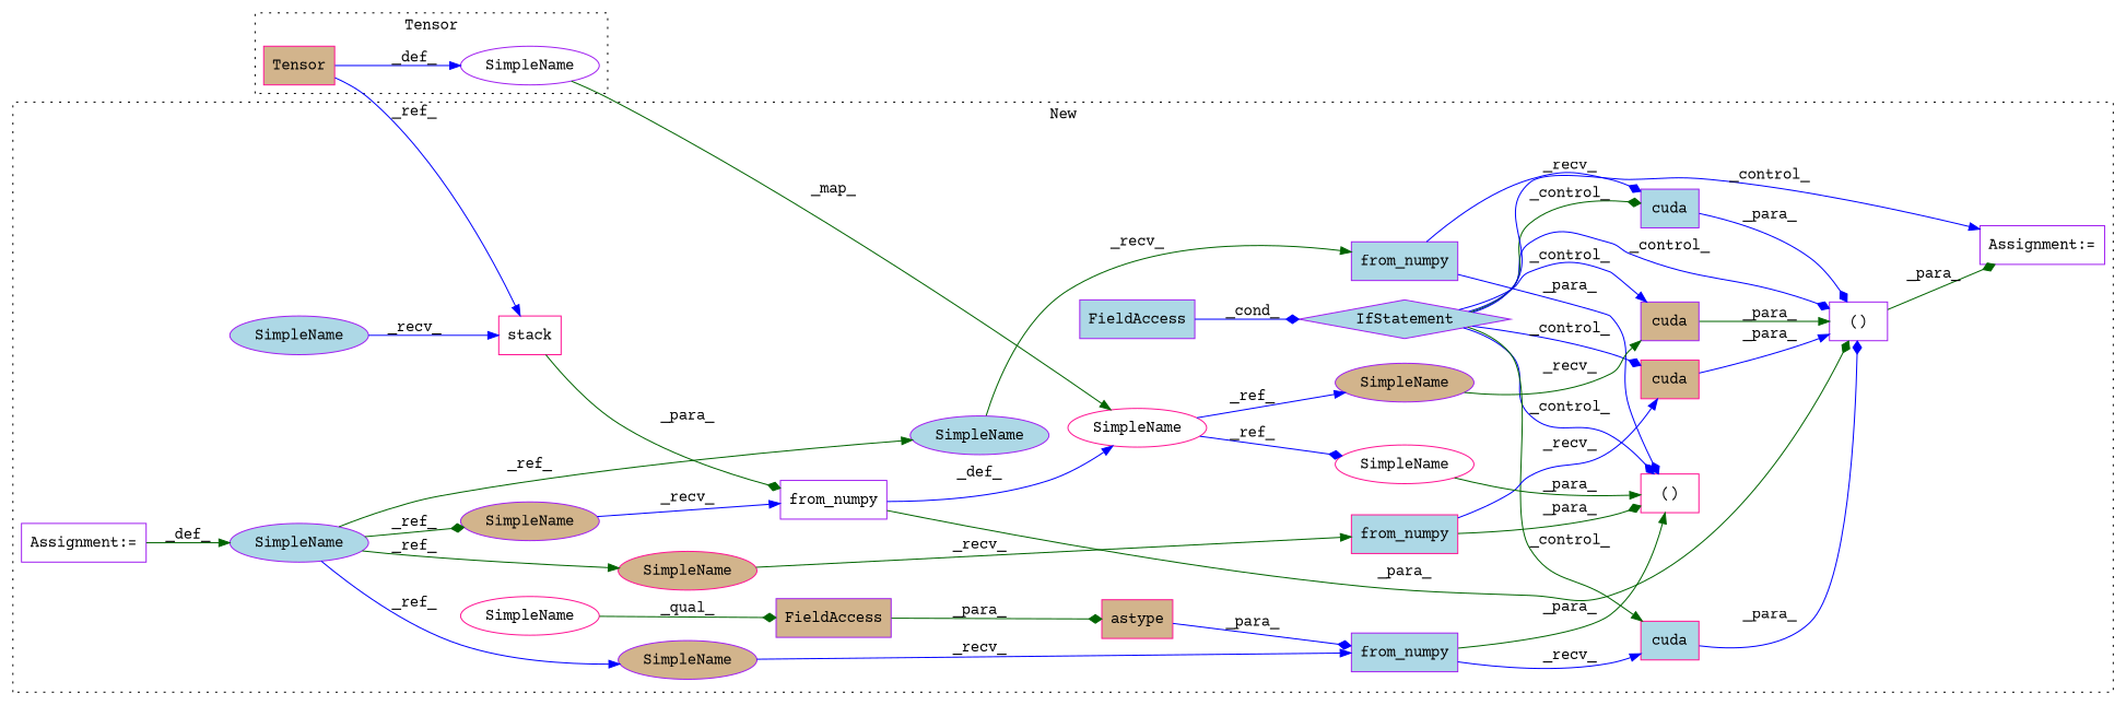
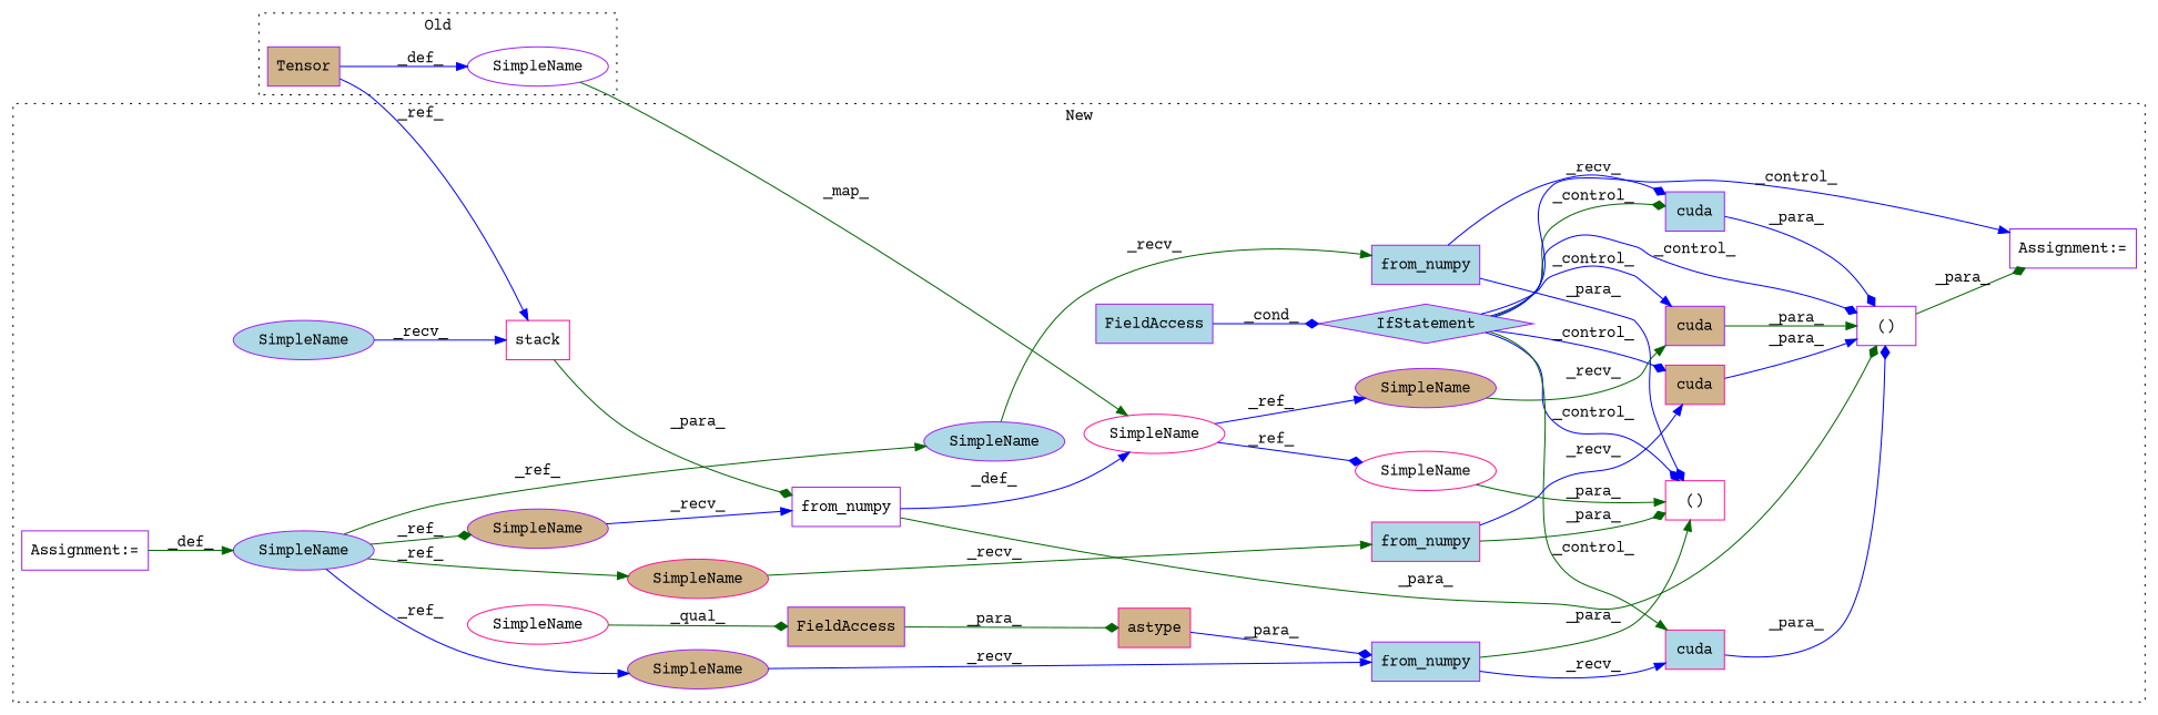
  digraph {
    fontname="Courier Prime"
    rankdir=LR
    node [a=32 color=purple fillcolor=white fontname="Courier Prime" l=5 s=3748 shape=box style=filled]
    edge [arrowhead=normal color=blue fontname="Courier Prime"]
-   n1 [color=deeppink fillcolor=tan l="7,1" label=Tensor s="3587,3606"]
+   n1 [fillcolor=tan l="7,1" label=Tensor s="3587,3606"]
    n2 [a=42 l=7 label=SimpleName s=3579 shape=ellipse]
    n3 [color=deeppink l="6,1" label=stack s="3671,3689"]
    n4 [a=106 color=deeppink l=64 label="()" s=3794]
    n5 [fillcolor=tan l=6 label=cuda s=3928]
    n6 [a=106 l=92 label="()" s=3867]
    n7 [fillcolor=lightblue l=6 label=cuda s=3901]
    n8 [a=42 color=deeppink l=7 label=SimpleName s=3643 shape=ellipse]
    n9 [color=deeppink fillcolor=tan l=6 label=cuda s=3874]
    n10 [a=22 fillcolor=tan l=10 label=FieldAccess]
    n11 [color=deeppink fillcolor=lightblue l=6 label=cuda s=3953]
    n12 [a=22 fillcolor=lightblue l=7 label=FieldAccess s=3770]
    n13 [a=25 fillcolor=lightblue l="4,2" label=IfStatement s="3766,3777" shape=diamond]
    n14 [l="11,1" label=from_numpy s="3657,3690"]
    n15 [a=7 label="Assignment:=" s=3476]
    n16 [color=deeppink fillcolor=tan l="7,1" label=astype s="3741,3758"]
    n17 [fillcolor=lightblue l="11,1" label=from_numpy s="3709,3759"]
    n18 [a=42 fillcolor=lightblue label=SimpleName s=3476 shape=ellipse]
    n19 [fillcolor=lightblue l="11,1" label=from_numpy s="3603,3636"]
    n20 [a=7 l=9 label="Assignment:=" s=3858]
    n21 [color=deeppink fillcolor=lightblue l="11,1" label=from_numpy s="3550,3582"]
    n22 [a=42 color=deeppink l=7 label=SimpleName s=3833 shape=ellipse]
    n23 [a=42 fillcolor=tan l=7 label=SimpleName s=3920 shape=ellipse]
    n24 [a=42 color=deeppink l=2 label=SimpleName shape=ellipse]
    n25 [a=42 fillcolor=lightblue l=2 label=SimpleName s=3668 shape=ellipse]
    n26 [a=42 fillcolor=lightblue label=SimpleName s=3597 shape=ellipse]
    n27 [a=42 fillcolor=tan label=SimpleName s=3703 shape=ellipse]
    n28 [a=42 color=deeppink fillcolor=tan label=SimpleName s=3544 shape=ellipse]
    n29 [a=42 fillcolor=tan label=SimpleName s=3651 shape=ellipse]
    subgraph cluster_1 {
-     label=Tensor
+     label=Old
      style=dotted
      n1
      n2
    }
    subgraph cluster_2 {
      label=New
      style=dotted
      n3
      n4
      n5
      n6
      n7
      n8
      n9
      n10
      n11
      n12
      n13
      n14
      n15
      n16
      n17
      n18
      n19
      n20
      n21
      n22
      n23
      n24
      n25
      n26
      n27
      n28
      n29
    }
    n1 -> n2 [label=_def_]
    n1 -> n3 [label=_ref_]
    n2 -> n8 [color=darkgreen label=_map_]
    n3 -> n14 [arrowhead=diamond color=darkgreen label=_para_]
    n5 -> n6 [color=darkgreen label=_para_]
    n6 -> n20 [arrowhead=diamond color=darkgreen label=_para_]
    n7 -> n6 [arrowhead=diamond label=_para_]
    n8 -> n22 [arrowhead=diamond label=_ref_]
    n8 -> n23 [label=_ref_]
    n9 -> n6 [label=_para_]
    n10 -> n16 [arrowhead=diamond color=darkgreen label=_para_]
    n11 -> n6 [arrowhead=diamond label=_para_]
    n12 -> n13 [arrowhead=diamond label=_cond_]
    n13 -> n4 [arrowhead=diamond label=_control_]
    n13 -> n5 [label=_control_]
    n13 -> n6 [arrowhead=diamond label=_control_]
    n13 -> n7 [arrowhead=diamond color=darkgreen label=_control_]
    n13 -> n9 [arrowhead=diamond label=_control_]
    n13 -> n11 [color=darkgreen label=_control_]
    n13 -> n20 [label=_control_]
    n14 -> n6 [arrowhead=diamond color=darkgreen label=_para_]
    n14 -> n8 [label=_def_]
    n15 -> n18 [color=darkgreen label=_def_]
    n16 -> n17 [arrowhead=diamond label=_para_]
    n17 -> n4 [color=darkgreen label=_para_]
    n17 -> n11 [label=_recv_]
    n18 -> n26 [color=darkgreen label=_ref_]
    n18 -> n27 [label=_ref_]
    n18 -> n28 [color=darkgreen label=_ref_]
    n18 -> n29 [arrowhead=diamond color=darkgreen label=_ref_]
    n19 -> n4 [arrowhead=diamond label=_para_]
    n19 -> n7 [arrowhead=diamond label=_recv_]
    n21 -> n4 [arrowhead=diamond color=darkgreen label=_para_]
    n21 -> n9 [label=_recv_]
    n22 -> n4 [color=darkgreen label=_para_]
    n23 -> n5 [color=darkgreen label=_recv_]
    n24 -> n10 [arrowhead=diamond color=darkgreen label=_qual_]
    n25 -> n3 [label=_recv_]
    n26 -> n19 [color=darkgreen label=_recv_]
    n27 -> n17 [label=_recv_]
    n28 -> n21 [color=darkgreen label=_recv_]
    n29 -> n14 [label=_recv_]
  }
